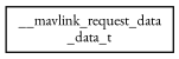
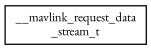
  digraph {
    rankdir=TB
    fontname="EB Garamond"
-   n1 [color=black fillcolor=white fontname="EB Garamond" fontsize=10 height=0.2 label="__mavlink_request_data\l_data_t" shape=record style=filled width=0.4]
+   n1 [color=black fillcolor=white fontname="EB Garamond" fontsize=10 height=0.2 label="__mavlink_request_data\l_stream_t" shape=record style=filled width=0.4]
  }
